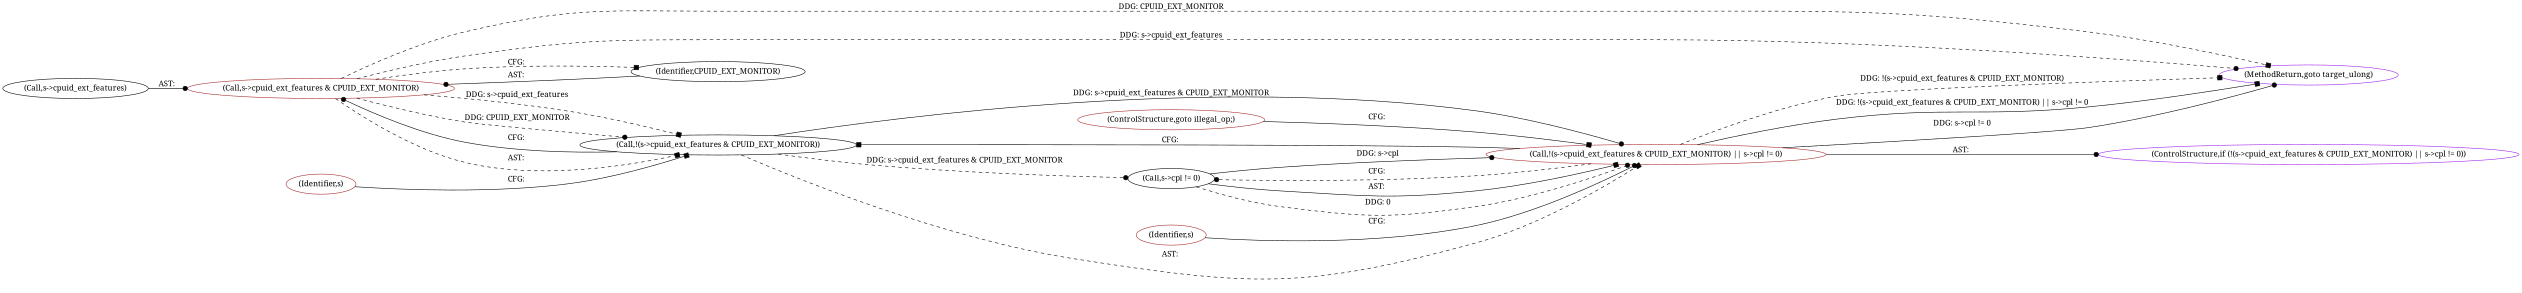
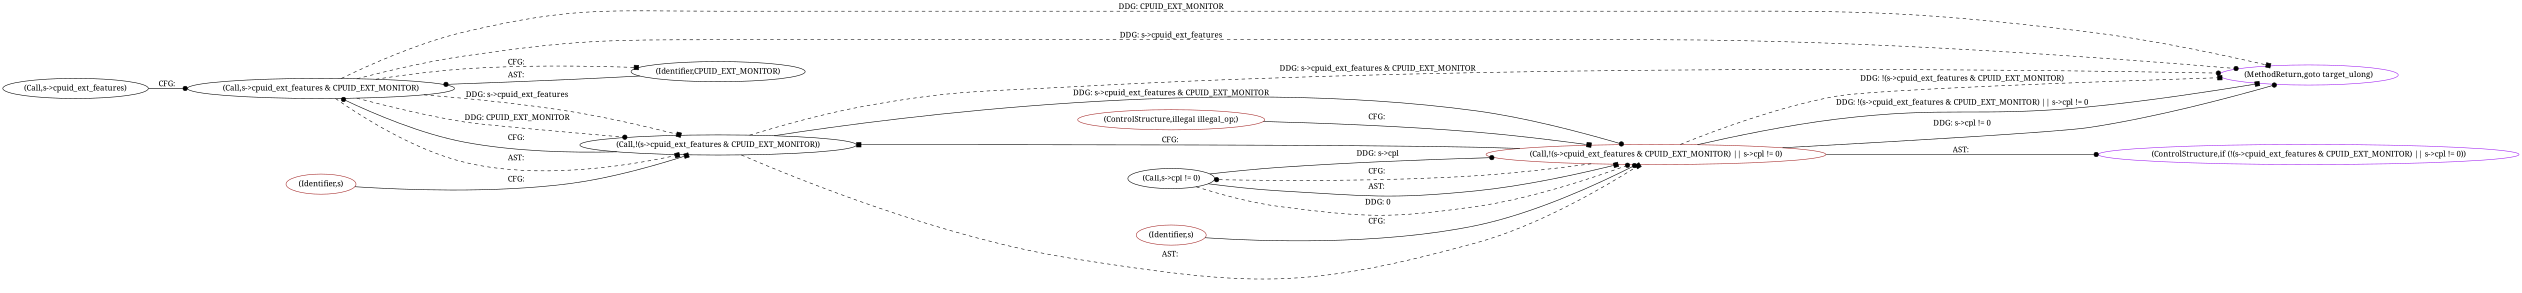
  digraph {
    fontname="Noto Serif"
    rankdir=LR
    node [color=brown fontname="Noto Serif"]
    edge [arrowhead=dot fontname="Noto Serif" style=solid]
-   n1 [label="(Call,s->cpuid_ext_features & CPUID_EXT_MONITOR)"]
+   n1 [color=black label="(Call,s->cpuid_ext_features & CPUID_EXT_MONITOR)"]
    n2 [color=black label="(Call,!(s->cpuid_ext_features & CPUID_EXT_MONITOR))"]
    n3 [color=purple label="(MethodReturn,goto target_ulong)"]
    n4 [color=black label="(Identifier,CPUID_EXT_MONITOR)"]
    n5 [label="(Call,!(s->cpuid_ext_features & CPUID_EXT_MONITOR) || s->cpl != 0)"]
    n6 [color=black label="(Call,s->cpl != 0)"]
    n7 [color=purple label="(ControlStructure,if (!(s->cpuid_ext_features & CPUID_EXT_MONITOR) || s->cpl != 0))"]
    n8 [label="(Identifier,s)"]
    n9 [color=black label="(Call,s->cpuid_ext_features)"]
-   n10 [label="(ControlStructure,goto illegal_op;)"]
+   n10 [label="(ControlStructure,illegal illegal_op;)"]
    n11 [label="(Identifier,s)"]
    n1 -> n2 [arrowhead=box label="AST: " style=dashed]
    n1 -> n2 [arrowhead=box label="DDG: s->cpuid_ext_features" style=dashed]
    n1 -> n2 [label="DDG: CPUID_EXT_MONITOR" style=dashed]
    n1 -> n3 [arrowhead=box label="DDG: CPUID_EXT_MONITOR" style=dashed]
    n1 -> n3 [label="DDG: s->cpuid_ext_features" style=dashed]
    n1 -> n4 [arrowhead=box label="CFG: " style=dashed]
    n2 -> n1 [label="CFG: "]
-   n2 -> n6 [label="DDG: s->cpuid_ext_features & CPUID_EXT_MONITOR" style=dashed]
+   n2 -> n3 [label="DDG: s->cpuid_ext_features & CPUID_EXT_MONITOR" style=dashed]
    n2 -> n5 [arrowhead=box label="AST: " style=dashed]
    n2 -> n5 [label="DDG: s->cpuid_ext_features & CPUID_EXT_MONITOR"]
    n4 -> n1 [label="AST: "]
    n5 -> n2 [arrowhead=box label="CFG: "]
    n5 -> n3 [label="DDG: s->cpl != 0"]
    n5 -> n3 [arrowhead=box label="DDG: !(s->cpuid_ext_features & CPUID_EXT_MONITOR)" style=dashed]
    n5 -> n3 [arrowhead=box label="DDG: !(s->cpuid_ext_features & CPUID_EXT_MONITOR) || s->cpl != 0"]
    n5 -> n6 [label="CFG: " style=dashed]
    n5 -> n7 [label="AST: "]
    n6 -> n5 [arrowhead=box label="AST: "]
    n6 -> n5 [label="DDG: s->cpl"]
    n6 -> n5 [label="DDG: 0" style=dashed]
    n8 -> n2 [arrowhead=box label="CFG: "]
-   n9 -> n1 [label="AST: "]
+   n9 -> n1 [label="CFG: "]
    n10 -> n5 [arrowhead=box label="CFG: "]
    n11 -> n5 [label="CFG: "]
  }
